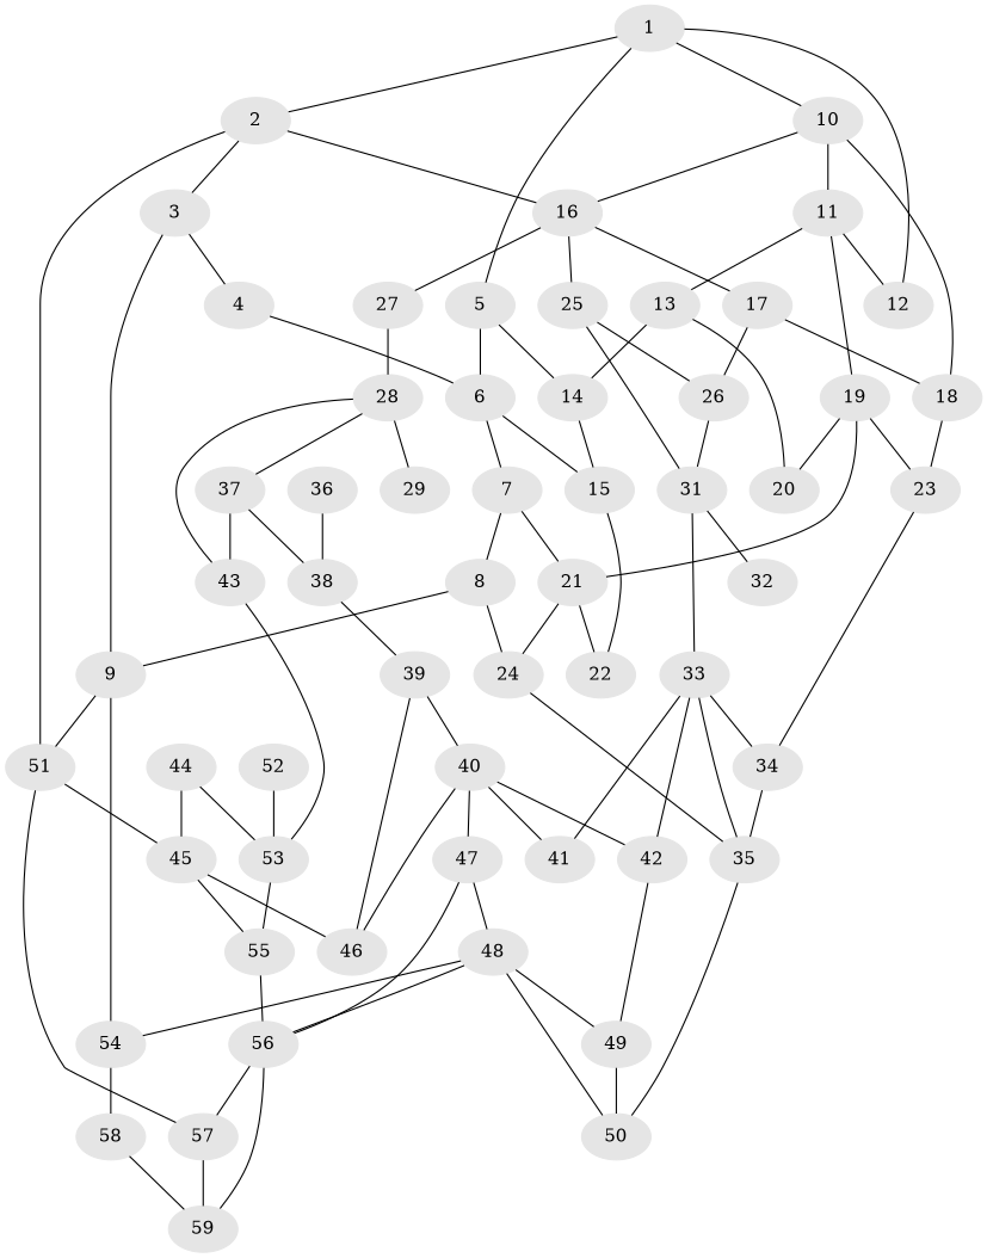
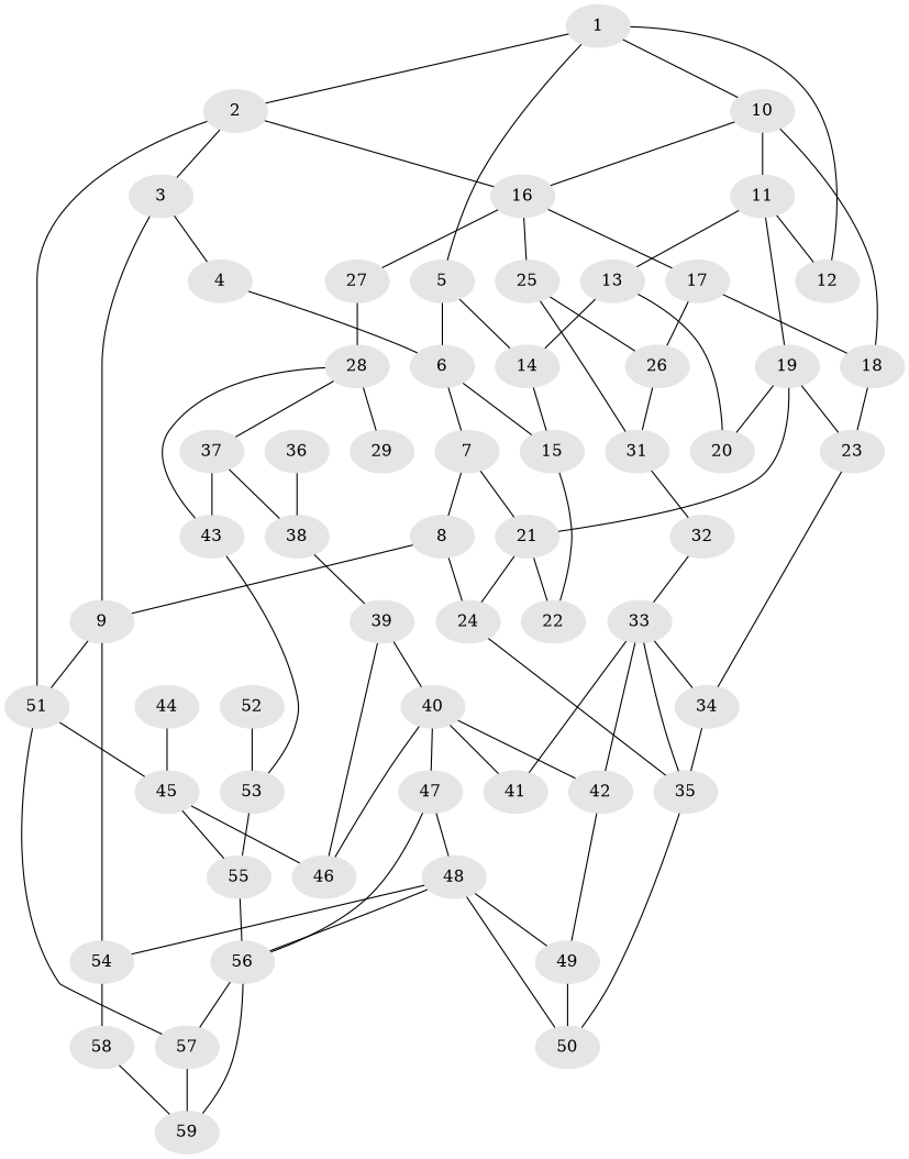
  graph {
    node [color=gray90 style=filled]
    edge [weight=1.0]
    1
    2
    5
    10
    12
    3
    16
    51
    6
    14
    11
    18
    4
    9
    17
    25
    27
    45
    57
    54
    7
    15
    8
    21
    22
    24
    35
    58
    13
    19
    23
    20
    26
    31
    28
    34
    50
    32
    29
    37
    43
    38
    53
    36
    33
    41
    42
    49
    39
    40
    46
    47
    48
    56
    44
    55
    59
    52
    1 -- 2
    1 -- 5
    1 -- 10
    1 -- 12
    2 -- 3
    2 -- 16
    2 -- 51
    5 -- 6
    5 -- 14
    10 -- 16
    10 -- 11 [weight=2.0]
    10 -- 18
    3 -- 4
    3 -- 9 [weight=2.0]
    16 -- 17
    16 -- 25
    16 -- 27 [weight=2.0]
    51 -- 45
    51 -- 57
    6 -- 7
    6 -- 15
    14 -- 15
    11 -- 12 [weight=2.0]
    11 -- 13
    11 -- 19
    18 -- 23
    4 -- 6
    9 -- 51
    9 -- 54 [weight=2.0]
    17 -- 18
    17 -- 26
    25 -- 26
    25 -- 31
    27 -- 28 [weight=2.0]
    45 -- 46
    45 -- 55
    57 -- 59
    54 -- 58 [weight=2.0]
    7 -- 8 [weight=2.0]
    7 -- 21
    15 -- 22
    8 -- 9 [weight=2.0]
    8 -- 24 [weight=2.0]
    21 -- 22 [weight=2.0]
    21 -- 24
    24 -- 35 [weight=2.0]
    35 -- 50
    58 -- 59
    13 -- 14
    13 -- 20
    19 -- 21 [weight=2.0]
    19 -- 23
    19 -- 20 [weight=2.0]
    23 -- 34
    26 -- 31
    31 -- 32 [weight=2.0]
    28 -- 29 [weight=2.0]
    28 -- 37
    28 -- 43
    34 -- 35 [weight=2.0]
-   31 -- 33 [weight=2.0]
+   32 -- 33 [weight=2.0]
    37 -- 43
    37 -- 38
    43 -- 53
    38 -- 39
    53 -- 55
    36 -- 38
    33 -- 35
    33 -- 34
    33 -- 41
    33 -- 42
    42 -- 49
    49 -- 50
    39 -- 40
    39 -- 46
    40 -- 41 [weight=2.0]
    40 -- 42
    40 -- 46
    40 -- 47
    47 -- 48
    47 -- 56
    48 -- 54
    48 -- 50
    48 -- 49
    48 -- 56
    56 -- 57
    56 -- 59
    44 -- 45
-   44 -- 53
    55 -- 56 [weight=2.0]
    52 -- 53 [weight=2.0]
  }
